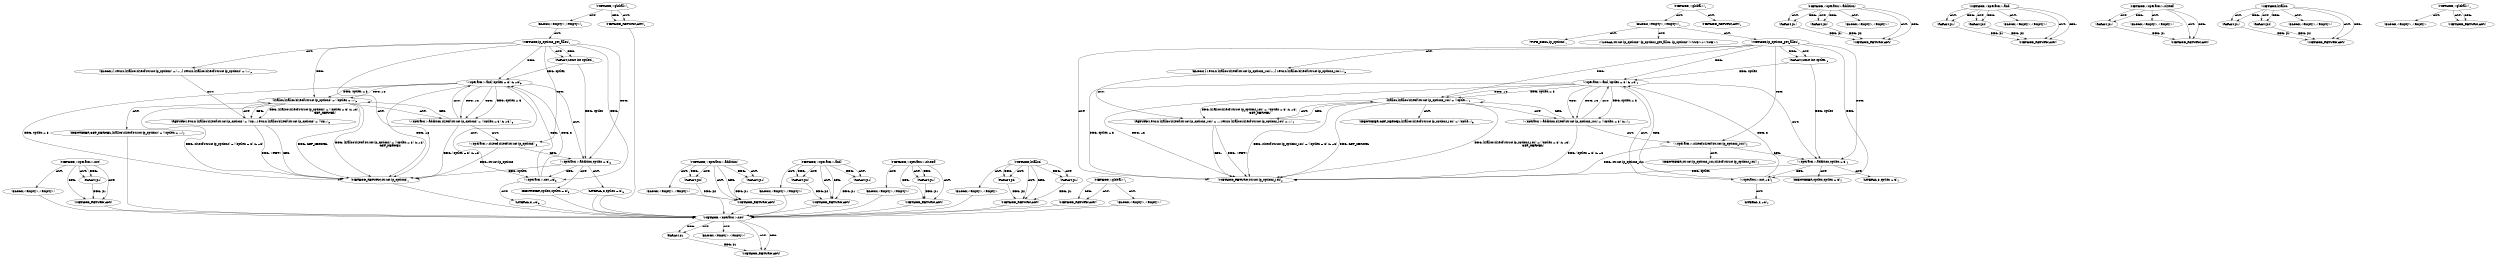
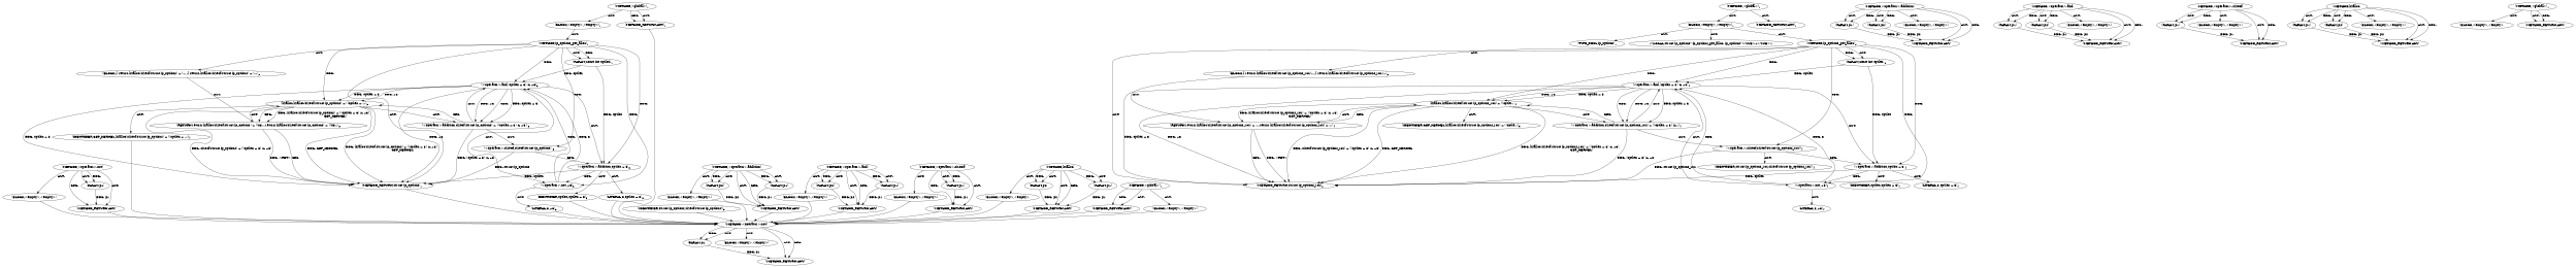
  digraph {
    n1 [label=<(METHOD,&lt;operator&gt;.not)>]
    n2 [label=<(PARAM,p1)>]
    n3 [label=<(BLOCK,&lt;empty&gt;,&lt;empty&gt;)>]
    n4 [label=<(METHOD_RETURN,ANY)>]
    n5 [label=<(METHOD,&lt;operator&gt;.not)>]
    n6 [label=<(PARAM,p1)>]
    n7 [label=<(BLOCK,&lt;empty&gt;,&lt;empty&gt;)>]
    n8 [label=<(METHOD_RETURN,ANY)>]
    n9 [label=<(METHOD,&lt;global&gt;)<SUB>1</SUB>>]
    n10 [label=<(BLOCK,&lt;empty&gt;,&lt;empty&gt;)<SUB>1</SUB>>]
    n11 [label=<(METHOD_RETURN,ANY)<SUB>1</SUB>>]
    n12 [label=<(METHOD,ip_options_get_alloc)<SUB>1</SUB>>]
    n13 [label=<(PARAM,const int optlen)<SUB>1</SUB>>]
    n14 [label=<(BLOCK,{ 	return kzalloc(sizeof(struct ip_options) + (...,{ 	return kzalloc(sizeof(struct ip_options) + (...)<SUB>2</SUB>>]
    n15 [label=<(kzalloc,kzalloc(sizeof(struct ip_options) + ((optlen + ...)<SUB>3</SUB>>]
    n16 [label=<(&lt;operator&gt;.sizeOf,sizeof(struct ip_options))<SUB>3</SUB>>]
    n17 [label=<(&lt;operator&gt;.and,(optlen + 3) &amp; ~3)<SUB>3</SUB>>]
    n18 [label=<(&lt;operator&gt;.addition,optlen + 3)<SUB>3</SUB>>]
    n19 [label=<(&lt;operator&gt;.not,~3)<SUB>3</SUB>>]
    n20 [label=<(METHOD_RETURN,struct ip_options)<SUB>1</SUB>>]
    n21 [label=<(RETURN,return kzalloc(sizeof(struct ip_options) + ((op...,return kzalloc(sizeof(struct ip_options) + ((op...)<SUB>3</SUB>>]
    n22 [label=<(&lt;operator&gt;.addition,sizeof(struct ip_options) + ((optlen + 3) &amp; ~3))<SUB>3</SUB>>]
    n23 [label=<(IDENTIFIER,GFP_KERNEL,kzalloc(sizeof(struct ip_options) + ((optlen + ...)<SUB>4</SUB>>]
    n24 [label=<(IDENTIFIER,optlen,optlen + 3)<SUB>3</SUB>>]
    n25 [label=<(LITERAL,3,optlen + 3)<SUB>3</SUB>>]
    n26 [label=<(LITERAL,3,~3)<SUB>3</SUB>>]
+   n27 [label=<(IDENTIFIER,struct ip_options,sizeof(struct ip_options))<SUB>3</SUB>>]
    n28 [label=<(METHOD,&lt;operator&gt;.addition)>]
    n29 [label=<(PARAM,p1)>]
    n30 [label=<(PARAM,p2)>]
    n31 [label=<(BLOCK,&lt;empty&gt;,&lt;empty&gt;)>]
    n32 [label=<(METHOD_RETURN,ANY)>]
    n33 [label=<(METHOD,&lt;operator&gt;.and)>]
    n34 [label=<(PARAM,p1)>]
    n35 [label=<(PARAM,p2)>]
    n36 [label=<(BLOCK,&lt;empty&gt;,&lt;empty&gt;)>]
    n37 [label=<(METHOD_RETURN,ANY)>]
    n38 [label=<(METHOD,&lt;operator&gt;.sizeOf)>]
    n39 [label=<(PARAM,p1)>]
    n40 [label=<(BLOCK,&lt;empty&gt;,&lt;empty&gt;)>]
    n41 [label=<(METHOD_RETURN,ANY)>]
    n42 [label=<(METHOD,kzalloc)>]
    n43 [label=<(PARAM,p1)>]
    n44 [label=<(PARAM,p2)>]
    n45 [label=<(BLOCK,&lt;empty&gt;,&lt;empty&gt;)>]
    n46 [label=<(METHOD_RETURN,ANY)>]
    n47 [label=<(METHOD,&lt;global&gt;)<SUB>1</SUB>>]
    n48 [label=<(BLOCK,&lt;empty&gt;,&lt;empty&gt;)>]
    n49 [label=<(METHOD_RETURN,ANY)>]
    n50 [label=<(METHOD,&lt;global&gt;)<SUB>1</SUB>>]
    n51 [label=<(BLOCK,&lt;empty&gt;,&lt;empty&gt;)<SUB>1</SUB>>]
    n52 [label=<(METHOD_RETURN,ANY)<SUB>1</SUB>>]
    n53 [label=<(TYPE_DECL,ip_options)<SUB>1</SUB>>]
    n54 [label="<(LOCAL,struct ip_options* ip_options_get_alloc: ip_options*)<SUB>1</SUB>>"]
    n55 [label=<(METHOD,ip_options_get_alloc)<SUB>2</SUB>>]
    n56 [label=<(PARAM,const int optlen)<SUB>2</SUB>>]
    n57 [label=<(BLOCK,{ 	return kzalloc(sizeof(struct ip_options_rcu)...,{ 	return kzalloc(sizeof(struct ip_options_rcu)...)<SUB>3</SUB>>]
    n58 [label=<(kzalloc,kzalloc(sizeof(struct ip_options_rcu) + ((optle...)<SUB>4</SUB>>]
    n59 [label=<(&lt;operator&gt;.sizeOf,sizeof(struct ip_options_rcu))<SUB>4</SUB>>]
    n60 [label=<(&lt;operator&gt;.and,(optlen + 3) &amp; ~3)<SUB>4</SUB>>]
    n61 [label=<(&lt;operator&gt;.addition,optlen + 3)<SUB>4</SUB>>]
    n62 [label=<(&lt;operator&gt;.not,~3)<SUB>4</SUB>>]
    n63 [label=<(METHOD_RETURN,struct ip_options_rcu)<SUB>2</SUB>>]
    n64 [label=<(RETURN,return kzalloc(sizeof(struct ip_options_rcu) + ...,return kzalloc(sizeof(struct ip_options_rcu) + ...)<SUB>4</SUB>>]
    n65 [label=<(&lt;operator&gt;.addition,sizeof(struct ip_options_rcu) + ((optlen + 3) &amp;...)<SUB>4</SUB>>]
    n66 [label=<(IDENTIFIER,GFP_KERNEL,kzalloc(sizeof(struct ip_options_rcu) + ((optle...)<SUB>5</SUB>>]
    n67 [label=<(IDENTIFIER,struct ip_options_rcu,sizeof(struct ip_options_rcu))<SUB>4</SUB>>]
    n68 [label=<(IDENTIFIER,optlen,optlen + 3)<SUB>4</SUB>>]
    n69 [label=<(LITERAL,3,optlen + 3)<SUB>4</SUB>>]
    n70 [label=<(LITERAL,3,~3)<SUB>4</SUB>>]
    n71 [label=<(METHOD,&lt;operator&gt;.addition)>]
    n72 [label=<(PARAM,p1)>]
    n73 [label=<(PARAM,p2)>]
    n74 [label=<(BLOCK,&lt;empty&gt;,&lt;empty&gt;)>]
    n75 [label=<(METHOD_RETURN,ANY)>]
    n76 [label=<(METHOD,&lt;operator&gt;.and)>]
    n77 [label=<(PARAM,p1)>]
    n78 [label=<(PARAM,p2)>]
    n79 [label=<(BLOCK,&lt;empty&gt;,&lt;empty&gt;)>]
    n80 [label=<(METHOD_RETURN,ANY)>]
    n81 [label=<(METHOD,&lt;operator&gt;.sizeOf)>]
    n82 [label=<(PARAM,p1)>]
    n83 [label=<(BLOCK,&lt;empty&gt;,&lt;empty&gt;)>]
    n84 [label=<(METHOD_RETURN,ANY)>]
    n85 [label=<(METHOD,kzalloc)>]
    n86 [label=<(PARAM,p1)>]
    n87 [label=<(PARAM,p2)>]
    n88 [label=<(BLOCK,&lt;empty&gt;,&lt;empty&gt;)>]
    n89 [label=<(METHOD_RETURN,ANY)>]
    n90 [label=<(METHOD,&lt;global&gt;)<SUB>1</SUB>>]
    n91 [label=<(BLOCK,&lt;empty&gt;,&lt;empty&gt;)>]
    n92 [label=<(METHOD_RETURN,ANY)>]
    n1 -> n2 [label="AST: "]
    n1 -> n2 [label="DDG: "]
    n1 -> n3 [label="AST: "]
    n1 -> n4 [label="AST: "]
    n1 -> n4 [label="CFG: "]
    n2 -> n4 [label="DDG: p1"]
    n3 -> n5
    n4 -> n5
    n5 -> n6 [label="AST: "]
    n5 -> n6 [label="DDG: "]
    n5 -> n7 [label="AST: "]
    n5 -> n8 [label="AST: "]
    n5 -> n8 [label="CFG: "]
    n6 -> n8 [label="DDG: p1"]
    n9 -> n10 [label="AST: "]
    n9 -> n11 [label="AST: "]
    n9 -> n11 [label="CFG: "]
    n10 -> n12 [label="AST: "]
    n11 -> n5
    n12 -> n13 [label="AST: "]
    n12 -> n13 [label="DDG: "]
    n12 -> n14 [label="AST: "]
    n12 -> n15 [label="DDG: "]
    n12 -> n16 [label="CFG: "]
    n12 -> n17 [label="DDG: "]
    n12 -> n18 [label="DDG: "]
    n12 -> n19 [label="DDG: "]
    n12 -> n20 [label="AST: "]
    n13 -> n17 [label="DDG: optlen"]
    n13 -> n18 [label="DDG: optlen"]
    n14 -> n21 [label="AST: "]
    n15 -> n20 [label="DDG: sizeof(struct ip_options) + ((optlen + 3) &amp; ~3)"]
    n15 -> n20 [label="DDG: GFP_KERNEL"]
    n15 -> n20 [label="DDG: kzalloc(sizeof(struct ip_options) + ((optlen + 3) &amp; ~3),\n 		       GFP_KERNEL)"]
    n15 -> n21 [label="CFG: "]
    n15 -> n21 [label="DDG: kzalloc(sizeof(struct ip_options) + ((optlen + 3) &amp; ~3),\n 		       GFP_KERNEL)"]
    n15 -> n22 [label="AST: "]
    n15 -> n23 [label="AST: "]
    n16 -> n18 [label="CFG: "]
    n16 -> n20 [label="DDG: struct ip_options"]
    n17 -> n15 [label="DDG: optlen + 3"]
    n17 -> n15 [label="DDG: ~3"]
    n17 -> n18 [label="AST: "]
    n17 -> n19 [label="AST: "]
    n17 -> n20 [label="DDG: optlen + 3"]
    n17 -> n20 [label="DDG: ~3"]
    n17 -> n22 [label="CFG: "]
    n17 -> n22 [label="DDG: optlen + 3"]
    n17 -> n22 [label="DDG: ~3"]
    n18 -> n19 [label="CFG: "]
    n18 -> n20 [label="DDG: optlen"]
    n18 -> n24 [label="AST: "]
    n18 -> n25 [label="AST: "]
    n19 -> n17 [label="CFG: "]
    n19 -> n17 [label="DDG: 3"]
    n19 -> n26 [label="AST: "]
    n20 -> n5
    n21 -> n15 [label="AST: "]
    n21 -> n20 [label="CFG: "]
    n21 -> n20 [label="DDG: &lt;RET&gt;"]
    n22 -> n15 [label="CFG: "]
    n22 -> n16 [label="AST: "]
    n22 -> n17 [label="AST: "]
    n22 -> n20 [label="DDG: (optlen + 3) &amp; ~3"]
    n23 -> n5
    n24 -> n5
    n25 -> n5
    n26 -> n5
+   n27 -> n5
    n28 -> n29 [label="AST: "]
    n28 -> n29 [label="DDG: "]
    n28 -> n30 [label="AST: "]
    n28 -> n30 [label="DDG: "]
    n28 -> n31 [label="AST: "]
    n28 -> n32 [label="AST: "]
    n28 -> n32 [label="CFG: "]
    n29 -> n32 [label="DDG: p1"]
    n30 -> n32 [label="DDG: p2"]
    n31 -> n5
    n32 -> n5
    n33 -> n34 [label="AST: "]
    n33 -> n34 [label="DDG: "]
    n33 -> n35 [label="AST: "]
    n33 -> n35 [label="DDG: "]
    n33 -> n36 [label="AST: "]
    n33 -> n37 [label="AST: "]
    n33 -> n37 [label="CFG: "]
    n34 -> n37 [label="DDG: p1"]
    n35 -> n37 [label="DDG: p2"]
    n36 -> n5
    n37 -> n5
    n38 -> n39 [label="AST: "]
    n38 -> n39 [label="DDG: "]
    n38 -> n40 [label="AST: "]
    n38 -> n41 [label="AST: "]
    n38 -> n41 [label="CFG: "]
    n39 -> n41 [label="DDG: p1"]
    n40 -> n5
    n41 -> n5
    n42 -> n43 [label="AST: "]
    n42 -> n43 [label="DDG: "]
    n42 -> n44 [label="AST: "]
    n42 -> n44 [label="DDG: "]
    n42 -> n45 [label="AST: "]
    n42 -> n46 [label="AST: "]
    n42 -> n46 [label="CFG: "]
    n43 -> n46 [label="DDG: p1"]
    n44 -> n46 [label="DDG: p2"]
    n45 -> n5
    n46 -> n5
    n47 -> n48 [label="AST: "]
    n47 -> n49 [label="AST: "]
    n47 -> n49 [label="CFG: "]
    n48 -> n5
    n49 -> n5
    n50 -> n51 [label="AST: "]
    n50 -> n52 [label="AST: "]
    n51 -> n53 [label="AST: "]
    n51 -> n54 [label="AST: "]
    n51 -> n55 [label="AST: "]
    n55 -> n56 [label="AST: "]
    n55 -> n56 [label="DDG: "]
    n55 -> n57 [label="AST: "]
    n55 -> n58 [label="DDG: "]
    n55 -> n59 [label="CFG: "]
    n55 -> n60 [label="DDG: "]
    n55 -> n61 [label="DDG: "]
    n55 -> n62 [label="DDG: "]
    n55 -> n63 [label="AST: "]
    n56 -> n60 [label="DDG: optlen"]
    n56 -> n61 [label="DDG: optlen"]
    n57 -> n64 [label="AST: "]
    n58 -> n63 [label="DDG: sizeof(struct ip_options_rcu) + ((optlen + 3) &amp; ~3)"]
    n58 -> n63 [label="DDG: GFP_KERNEL"]
    n58 -> n63 [label="DDG: kzalloc(sizeof(struct ip_options_rcu) + ((optlen + 3) &amp; ~3),\n 		       GFP_KERNEL)"]
    n58 -> n64 [label="CFG: "]
    n58 -> n64 [label="DDG: kzalloc(sizeof(struct ip_options_rcu) + ((optlen + 3) &amp; ~3),\n 		       GFP_KERNEL)"]
    n58 -> n65 [label="AST: "]
    n58 -> n66 [label="AST: "]
    n59 -> n61 [label="CFG: "]
    n59 -> n63 [label="DDG: struct ip_options_rcu"]
    n59 -> n67 [label="AST: "]
    n60 -> n58 [label="DDG: optlen + 3"]
    n60 -> n58 [label="DDG: ~3"]
    n60 -> n61 [label="AST: "]
    n60 -> n62 [label="AST: "]
    n60 -> n63 [label="DDG: optlen + 3"]
    n60 -> n63 [label="DDG: ~3"]
    n60 -> n65 [label="CFG: "]
    n60 -> n65 [label="DDG: optlen + 3"]
    n60 -> n65 [label="DDG: ~3"]
    n61 -> n62 [label="CFG: "]
    n61 -> n63 [label="DDG: optlen"]
    n61 -> n68 [label="AST: "]
    n61 -> n69 [label="AST: "]
    n62 -> n60 [label="CFG: "]
    n62 -> n60 [label="DDG: 3"]
    n62 -> n70 [label="AST: "]
    n64 -> n58 [label="AST: "]
    n64 -> n63 [label="CFG: "]
    n64 -> n63 [label="DDG: &lt;RET&gt;"]
    n65 -> n58 [label="CFG: "]
    n65 -> n59 [label="AST: "]
    n65 -> n60 [label="AST: "]
    n65 -> n63 [label="DDG: (optlen + 3) &amp; ~3"]
    n71 -> n72 [label="AST: "]
    n71 -> n72 [label="DDG: "]
    n71 -> n73 [label="AST: "]
    n71 -> n73 [label="DDG: "]
    n71 -> n74 [label="AST: "]
    n71 -> n75 [label="AST: "]
    n71 -> n75 [label="CFG: "]
    n72 -> n75 [label="DDG: p1"]
    n73 -> n75 [label="DDG: p2"]
    n76 -> n77 [label="AST: "]
    n76 -> n77 [label="DDG: "]
    n76 -> n78 [label="AST: "]
    n76 -> n78 [label="DDG: "]
    n76 -> n79 [label="AST: "]
    n76 -> n80 [label="AST: "]
    n76 -> n80 [label="CFG: "]
    n77 -> n80 [label="DDG: p1"]
    n78 -> n80 [label="DDG: p2"]
    n81 -> n82 [label="AST: "]
    n81 -> n82 [label="DDG: "]
    n81 -> n83 [label="AST: "]
    n81 -> n84 [label="AST: "]
    n81 -> n84 [label="CFG: "]
    n82 -> n84 [label="DDG: p1"]
    n85 -> n86 [label="AST: "]
    n85 -> n86 [label="DDG: "]
    n85 -> n87 [label="AST: "]
    n85 -> n87 [label="DDG: "]
    n85 -> n88 [label="AST: "]
    n85 -> n89 [label="AST: "]
    n85 -> n89 [label="CFG: "]
    n86 -> n89 [label="DDG: p1"]
    n87 -> n89 [label="DDG: p2"]
    n90 -> n91 [label="AST: "]
    n90 -> n92 [label="AST: "]
    n90 -> n92 [label="CFG: "]
  }
